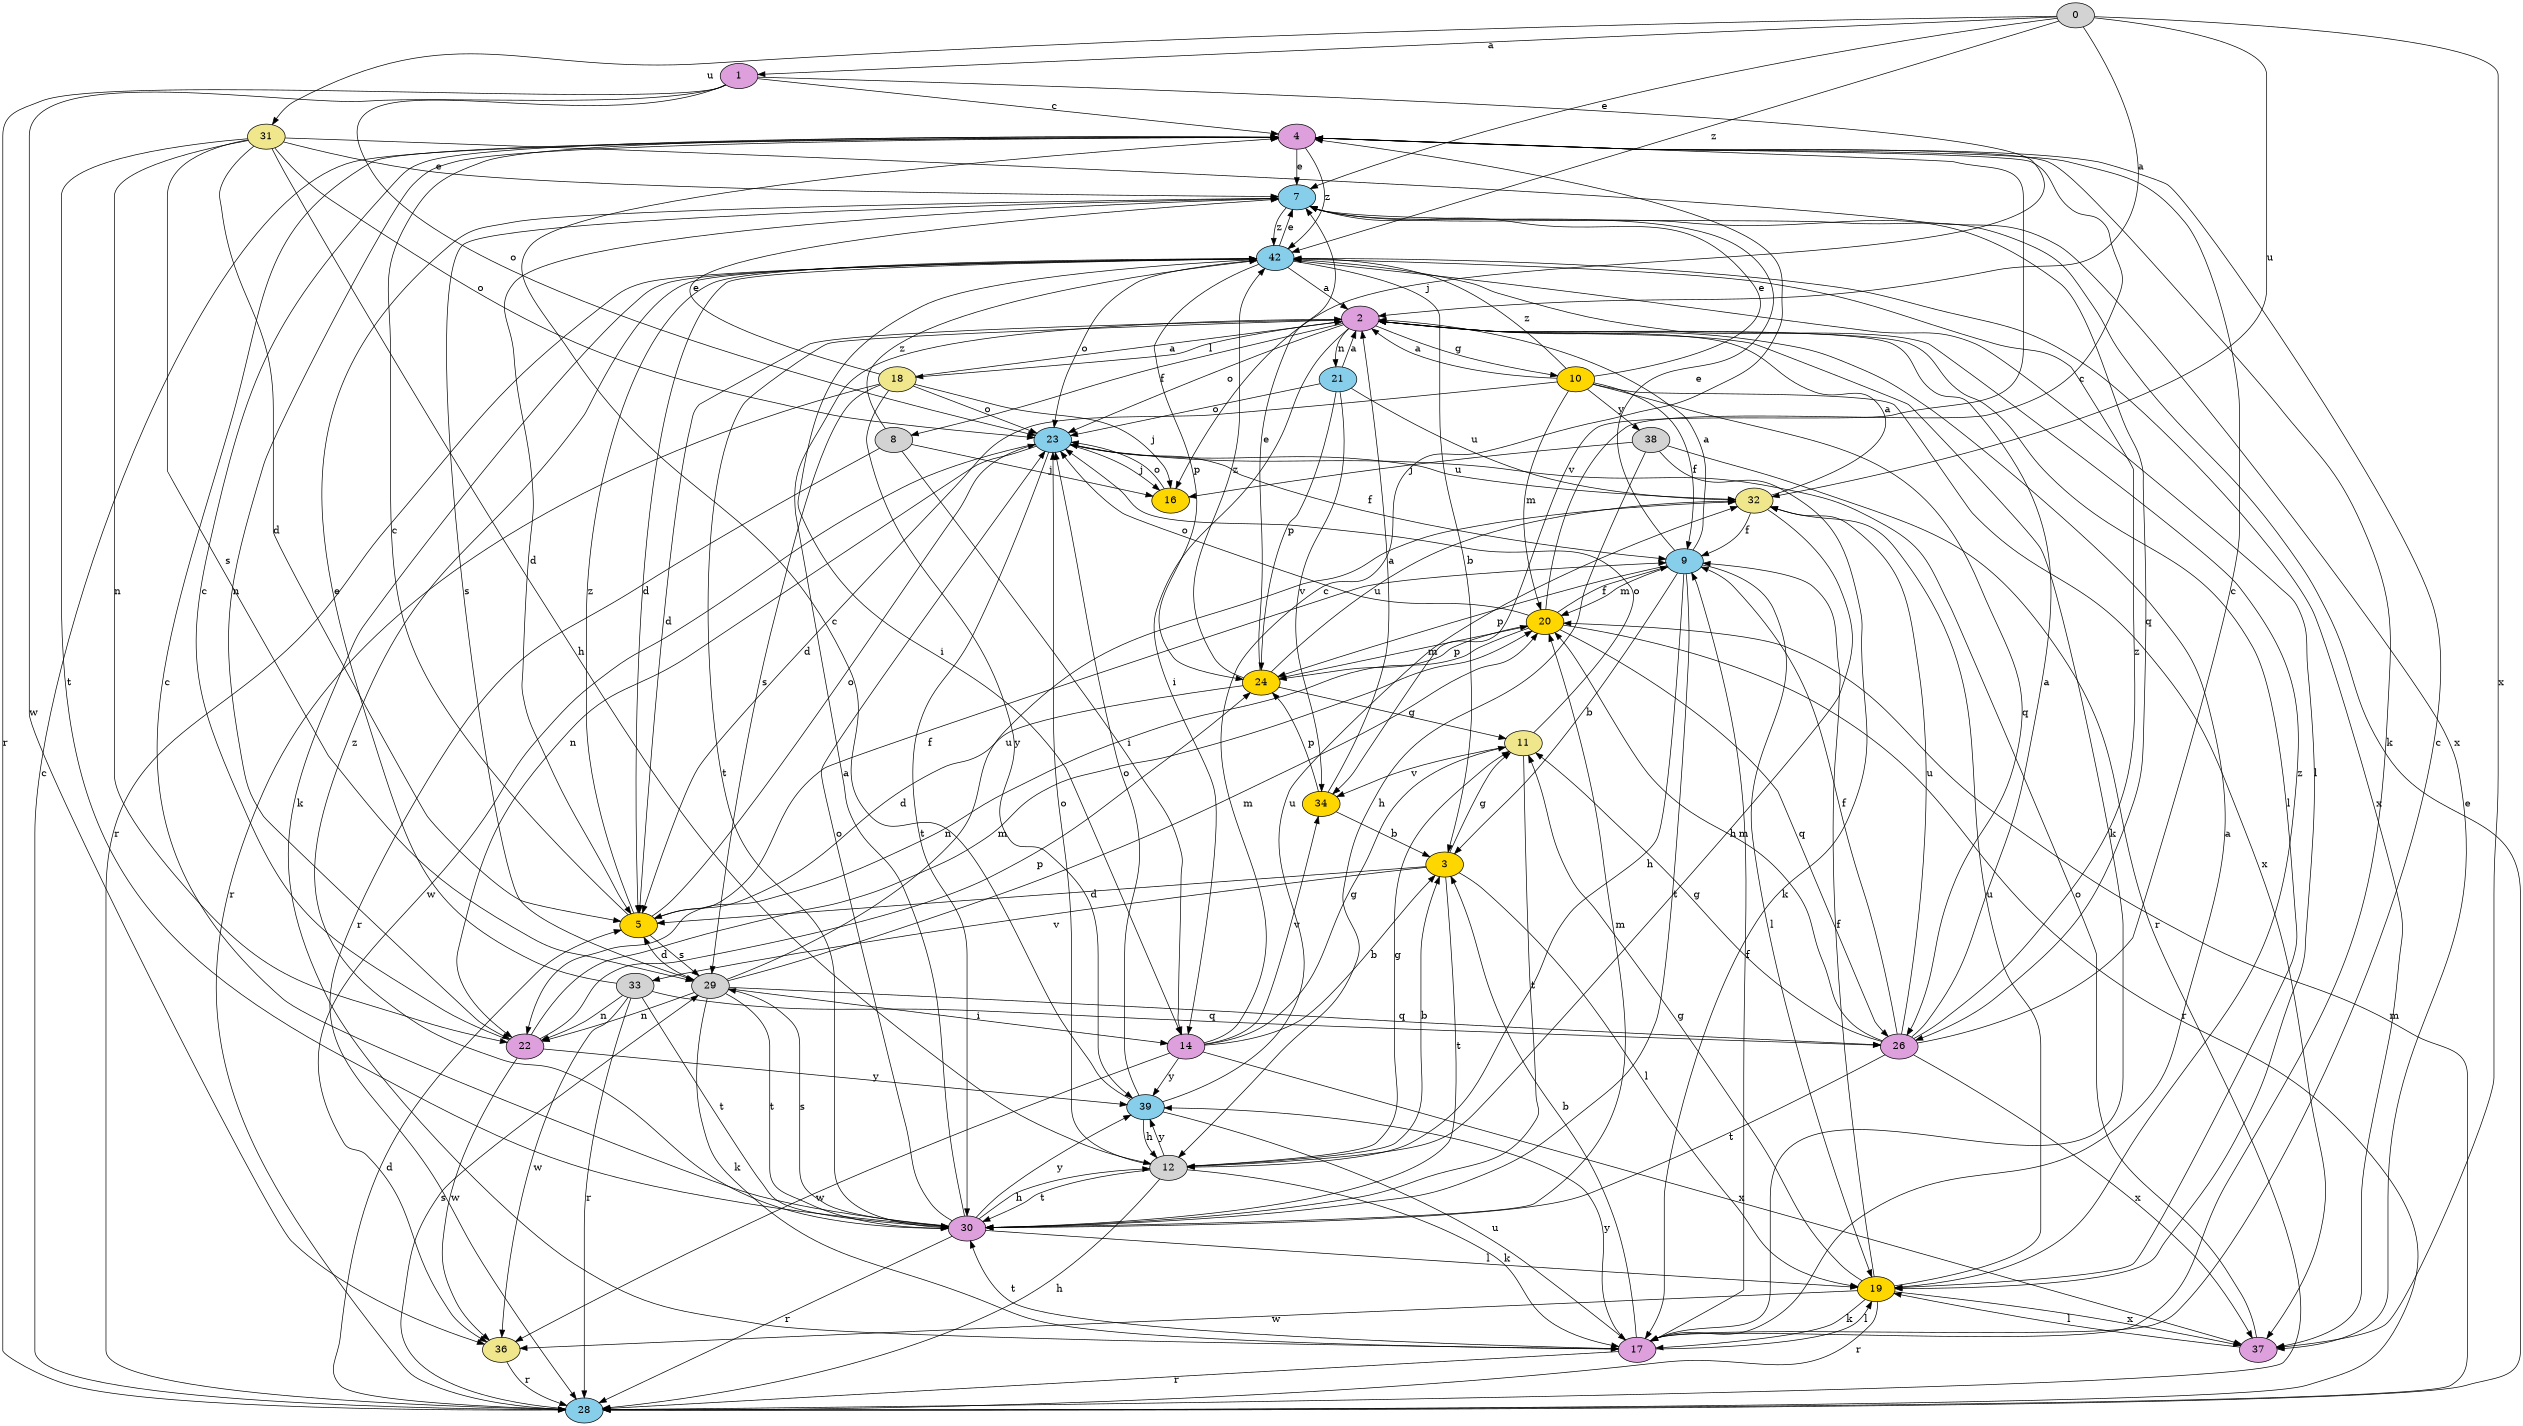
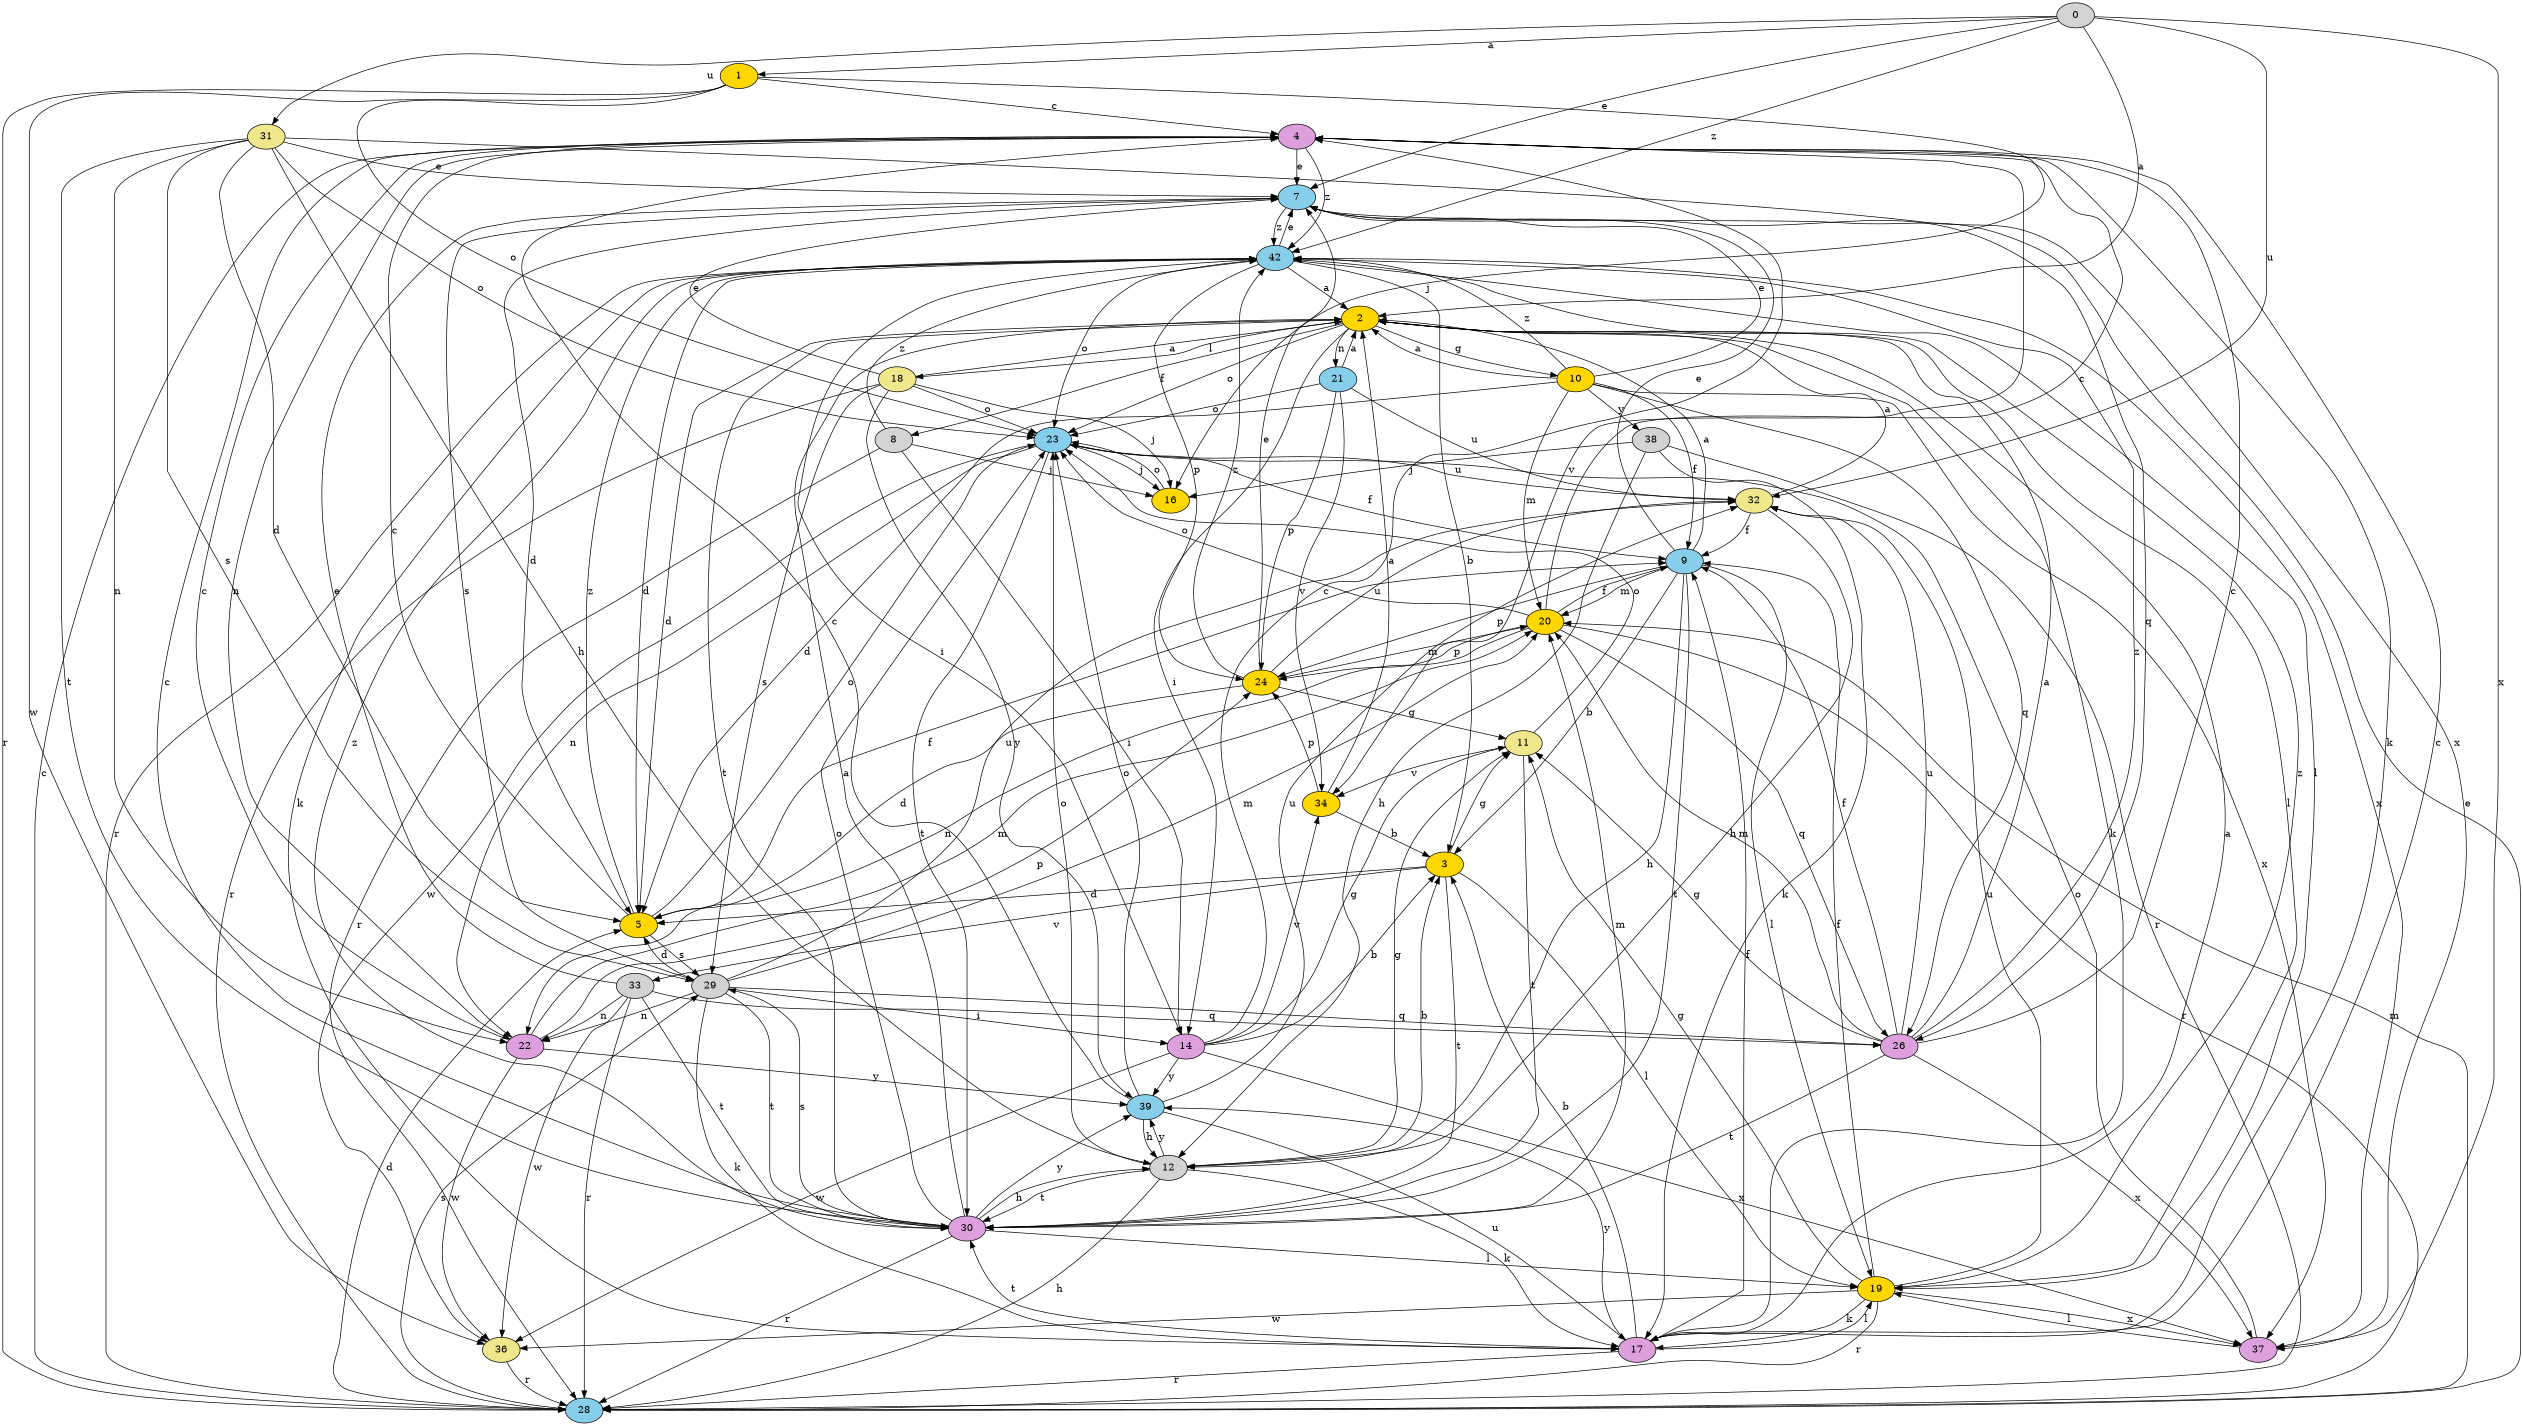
  strict digraph {
    node [fillcolor=gold style=filled]
    0 [fillcolor=lightgrey]
-   1 [fillcolor=plum]
-   2 [fillcolor=plum]
+   1
+   2
    7 [fillcolor=skyblue]
    31 [fillcolor=khaki]
    32 [fillcolor=khaki]
    37 [fillcolor=plum]
    42 [fillcolor=skyblue]
    4 [fillcolor=plum]
    16
    23 [fillcolor=skyblue]
    28 [fillcolor=skyblue]
    36 [fillcolor=khaki]
    5
    8 [fillcolor=lightgrey]
    10
    14 [fillcolor=plum]
    17 [fillcolor=plum]
    18 [fillcolor=khaki]
    19
    21 [fillcolor=skyblue]
    30 [fillcolor=plum]
    29 [fillcolor=lightgrey]
    26 [fillcolor=plum]
    22 [fillcolor=plum]
    12 [fillcolor=lightgrey]
    9 [fillcolor=skyblue]
    3
    24
    34
    20
    38 [fillcolor=lightgrey]
    11 [fillcolor=khaki]
    39 [fillcolor=skyblue]
    33 [fillcolor=lightgrey]
    0 -> 1 [label=a]
    0 -> 2 [label=a]
    0 -> 7 [label=e]
    0 -> 31 [label=u]
    0 -> 32 [label=u]
    0 -> 37 [label=x]
    0 -> 42 [label=z]
    1 -> 4 [label=c]
    1 -> 16 [label=j]
    1 -> 23 [label=o]
    1 -> 28 [label=r]
    1 -> 36 [label=w]
    2 -> 23 [label=o]
    2 -> 5 [label=d]
    2 -> 8 [label=f]
    2 -> 10 [label=g]
    2 -> 14 [label=i]
    2 -> 17 [label=k]
    2 -> 18 [label=l]
    2 -> 19 [label=l]
    2 -> 21 [label=n]
    2 -> 30 [label=t]
    7 -> 42 [label=z]
    7 -> 5 [label=d]
    7 -> 29 [label=s]
    7 -> 26 [label=q]
    31 -> 7 [label=e]
    31 -> 37 [label=x]
    31 -> 23 [label=o]
    31 -> 5 [label=d]
    31 -> 30 [label=t]
    31 -> 29 [label=s]
    31 -> 22 [label=n]
    31 -> 12 [label=h]
    32 -> 2 [label=a]
    32 -> 12 [label=h]
    32 -> 9 [label=f]
    37 -> 23 [label=o]
    37 -> 19 [label=l]
    42 -> 2 [label=a]
    42 -> 7 [label=e]
    42 -> 37 [label=x]
    42 -> 23 [label=o]
    42 -> 28 [label=r]
    42 -> 5 [label=d]
    42 -> 14 [label=i]
    42 -> 17 [label=k]
    42 -> 19 [label=l]
    42 -> 3 [label=b]
    42 -> 24 [label=p]
    4 -> 7 [label=e]
    4 -> 42 [label=z]
    4 -> 17 [label=k]
    4 -> 22 [label=n]
    4 -> 34 [label=v]
    16 -> 23 [label=o]
    23 -> 32 [label=u]
    23 -> 16 [label=j]
    23 -> 36 [label=w]
    23 -> 30 [label=t]
    23 -> 22 [label=n]
    23 -> 9 [label=f]
    28 -> 7 [label=e]
    28 -> 4 [label=c]
    28 -> 5 [label=d]
    28 -> 29 [label=s]
    28 -> 20 [label=m]
    36 -> 28 [label=r]
    5 -> 42 [label=z]
    5 -> 4 [label=c]
    5 -> 23 [label=o]
    5 -> 29 [label=s]
    5 -> 9 [label=f]
    8 -> 42 [label=z]
    8 -> 16 [label=j]
    8 -> 28 [label=r]
    8 -> 14 [label=i]
    10 -> 2 [label=a]
    10 -> 7 [label=e]
    10 -> 37 [label=x]
    10 -> 42 [label=z]
    10 -> 5 [label=d]
    10 -> 26 [label=q]
    10 -> 9 [label=f]
    10 -> 20 [label=m]
    10 -> 38 [label=y]
    14 -> 37 [label=x]
    14 -> 4 [label=c]
    14 -> 36 [label=w]
    14 -> 3 [label=b]
    14 -> 34 [label=v]
    14 -> 11 [label=g]
    14 -> 39 [label=y]
    17 -> 2 [label=a]
    17 -> 4 [label=c]
    17 -> 28 [label=r]
    17 -> 19 [label=l]
    17 -> 30 [label=t]
    17 -> 9 [label=f]
    17 -> 3 [label=b]
    17 -> 39 [label=y]
    18 -> 2 [label=a]
    18 -> 7 [label=e]
    18 -> 16 [label=j]
    18 -> 23 [label=o]
    18 -> 28 [label=r]
    18 -> 29 [label=s]
    18 -> 39 [label=y]
    19 -> 32 [label=u]
    19 -> 37 [label=x]
    19 -> 42 [label=z]
    19 -> 28 [label=r]
    19 -> 36 [label=w]
    19 -> 17 [label=k]
    19 -> 9 [label=f]
    19 -> 11 [label=g]
    21 -> 2 [label=a]
    21 -> 32 [label=u]
    21 -> 23 [label=o]
    21 -> 24 [label=p]
    21 -> 34 [label=v]
    30 -> 2 [label=a]
    30 -> 42 [label=z]
    30 -> 4 [label=c]
    30 -> 23 [label=o]
    30 -> 28 [label=r]
    30 -> 19 [label=l]
    30 -> 29 [label=s]
    30 -> 12 [label=h]
    30 -> 20 [label=m]
    30 -> 39 [label=y]
    29 -> 32 [label=u]
    29 -> 5 [label=d]
    29 -> 14 [label=i]
    29 -> 17 [label=k]
    29 -> 30 [label=t]
    29 -> 26 [label=q]
    29 -> 22 [label=n]
    29 -> 20 [label=m]
    26 -> 2 [label=a]
    26 -> 32 [label=u]
    26 -> 37 [label=x]
    26 -> 42 [label=z]
    26 -> 4 [label=c]
    26 -> 30 [label=t]
    26 -> 9 [label=f]
    26 -> 20 [label=m]
    26 -> 11 [label=g]
    22 -> 4 [label=c]
    22 -> 36 [label=w]
    22 -> 24 [label=p]
    22 -> 20 [label=m]
    22 -> 39 [label=y]
    12 -> 23 [label=o]
    12 -> 28 [label=h]
    12 -> 17 [label=k]
    12 -> 30 [label=t]
    12 -> 3 [label=b]
    12 -> 11 [label=g]
    12 -> 39 [label=y]
    9 -> 2 [label=a]
    9 -> 7 [label=e]
    9 -> 19 [label=l]
    9 -> 30 [label=t]
    9 -> 12 [label=h]
    9 -> 3 [label=b]
    9 -> 24 [label=p]
    9 -> 20 [label=m]
    3 -> 5 [label=d]
    3 -> 19 [label=l]
    3 -> 30 [label=t]
    3 -> 11 [label=g]
    3 -> 33 [label=v]
    24 -> 7 [label=e]
    24 -> 32 [label=u]
    24 -> 42 [label=z]
    24 -> 5 [label=d]
    24 -> 20 [label=m]
    24 -> 11 [label=g]
    34 -> 2 [label=a]
    34 -> 3 [label=b]
    34 -> 24 [label=p]
    20 -> 4 [label=c]
    20 -> 23 [label=o]
    20 -> 28 [label=r]
    20 -> 26 [label=q]
    20 -> 22 [label=n]
    20 -> 9 [label=f]
    20 -> 24 [label=p]
    38 -> 16 [label=j]
    38 -> 28 [label=r]
    38 -> 17 [label=k]
    38 -> 12 [label=h]
    11 -> 23 [label=o]
    11 -> 30 [label=t]
    11 -> 34 [label=v]
    39 -> 32 [label=u]
    39 -> 4 [label=c]
    39 -> 23 [label=o]
    39 -> 17 [label=u]
    39 -> 12 [label=h]
    33 -> 7 [label=e]
    33 -> 28 [label=r]
    33 -> 36 [label=w]
    33 -> 30 [label=t]
    33 -> 26 [label=q]
    33 -> 22 [label=n]
  }
